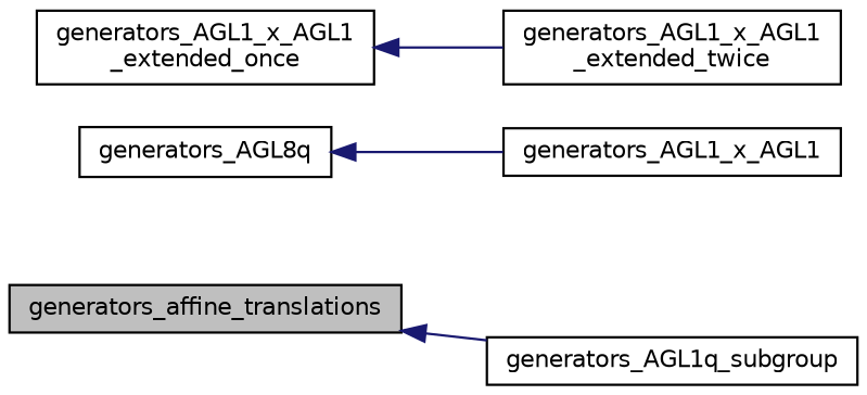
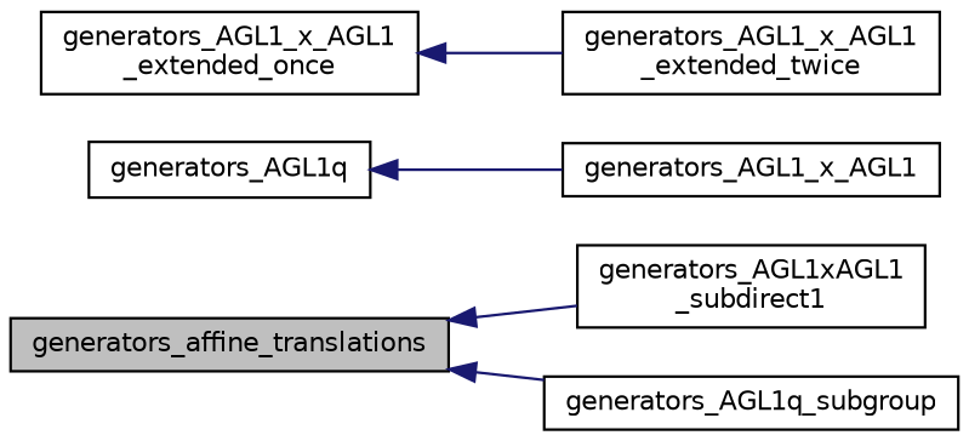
  digraph {
    rankdir=LR
    node [color=black fillcolor=white fontname=Helvetica fontsize=10 shape=record style=filled]
    edge [color=midnightblue dir=back fontname=Helvetica fontsize=10 labelfontname=Helvetica labelfontsize=10 style=solid]
    n1 [fillcolor=grey75 fontcolor=black height=0.2 label=generators_affine_translations width=0.4]
+   n2 [height=0.2 label="generators_AGL1xAGL1\l_subdirect1" width=0.4]
    n3 [height=0.2 label=generators_AGL1q_subgroup width=0.4]
-   n4 [height=0.2 label=generators_AGL8q width=0.4]
+   n4 [height=0.2 label=generators_AGL1q width=0.4]
    n5 [height=0.2 label=generators_AGL1_x_AGL1 width=0.4]
    n6 [height=0.2 label="generators_AGL1_x_AGL1\l_extended_once" width=0.4]
    n7 [height=0.2 label="generators_AGL1_x_AGL1\l_extended_twice" width=0.4]
+   n1 -> n2
    n1 -> n3
    n4 -> n5
    n6 -> n7
  }
